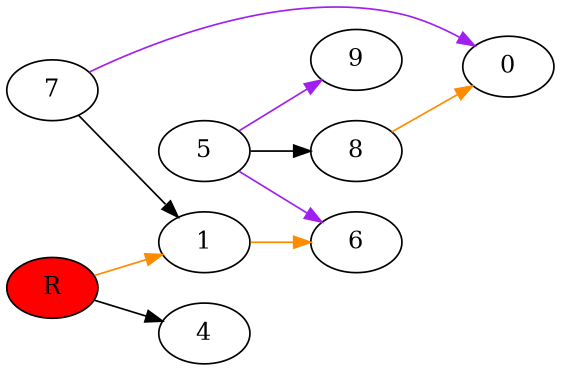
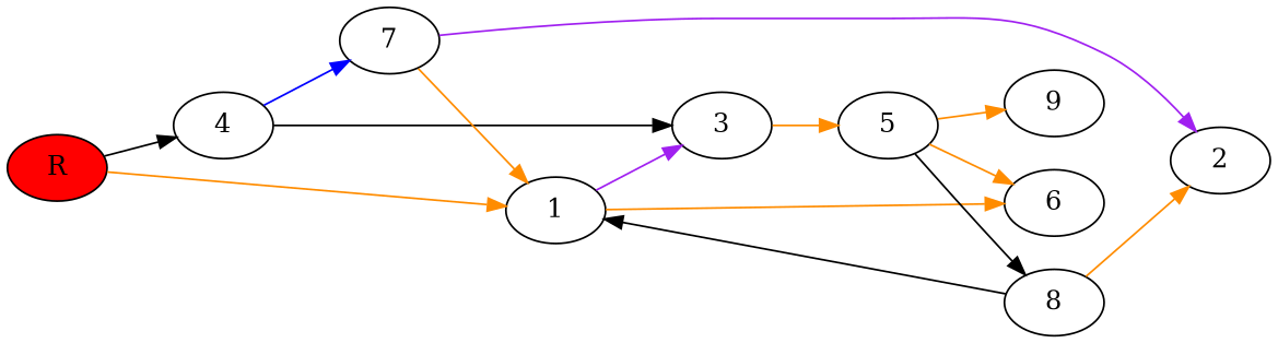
  digraph {
    rankdir=LR
    edge [color=darkorange]
    1
+   3
    6
    5
    8
    9
    4
    7
-   2 [label=0]
+   2
    R [fillcolor="#ff0000" style=filled]
+   1 -> 3 [color=purple]
    1 -> 6
-   5 -> 6 [color=purple]
+   3 -> 5
+   5 -> 6
    5 -> 8 [color=black]
-   5 -> 9 [color=purple]
+   5 -> 9
+   8 -> 1 [color=black]
    8 -> 2
-   7 -> 1 [color=black]
+   4 -> 3 [color=black]
+   4 -> 7 [color=blue]
+   7 -> 1
    7 -> 2 [color=purple]
    R -> 1
    R -> 4 [color=black]
  }
